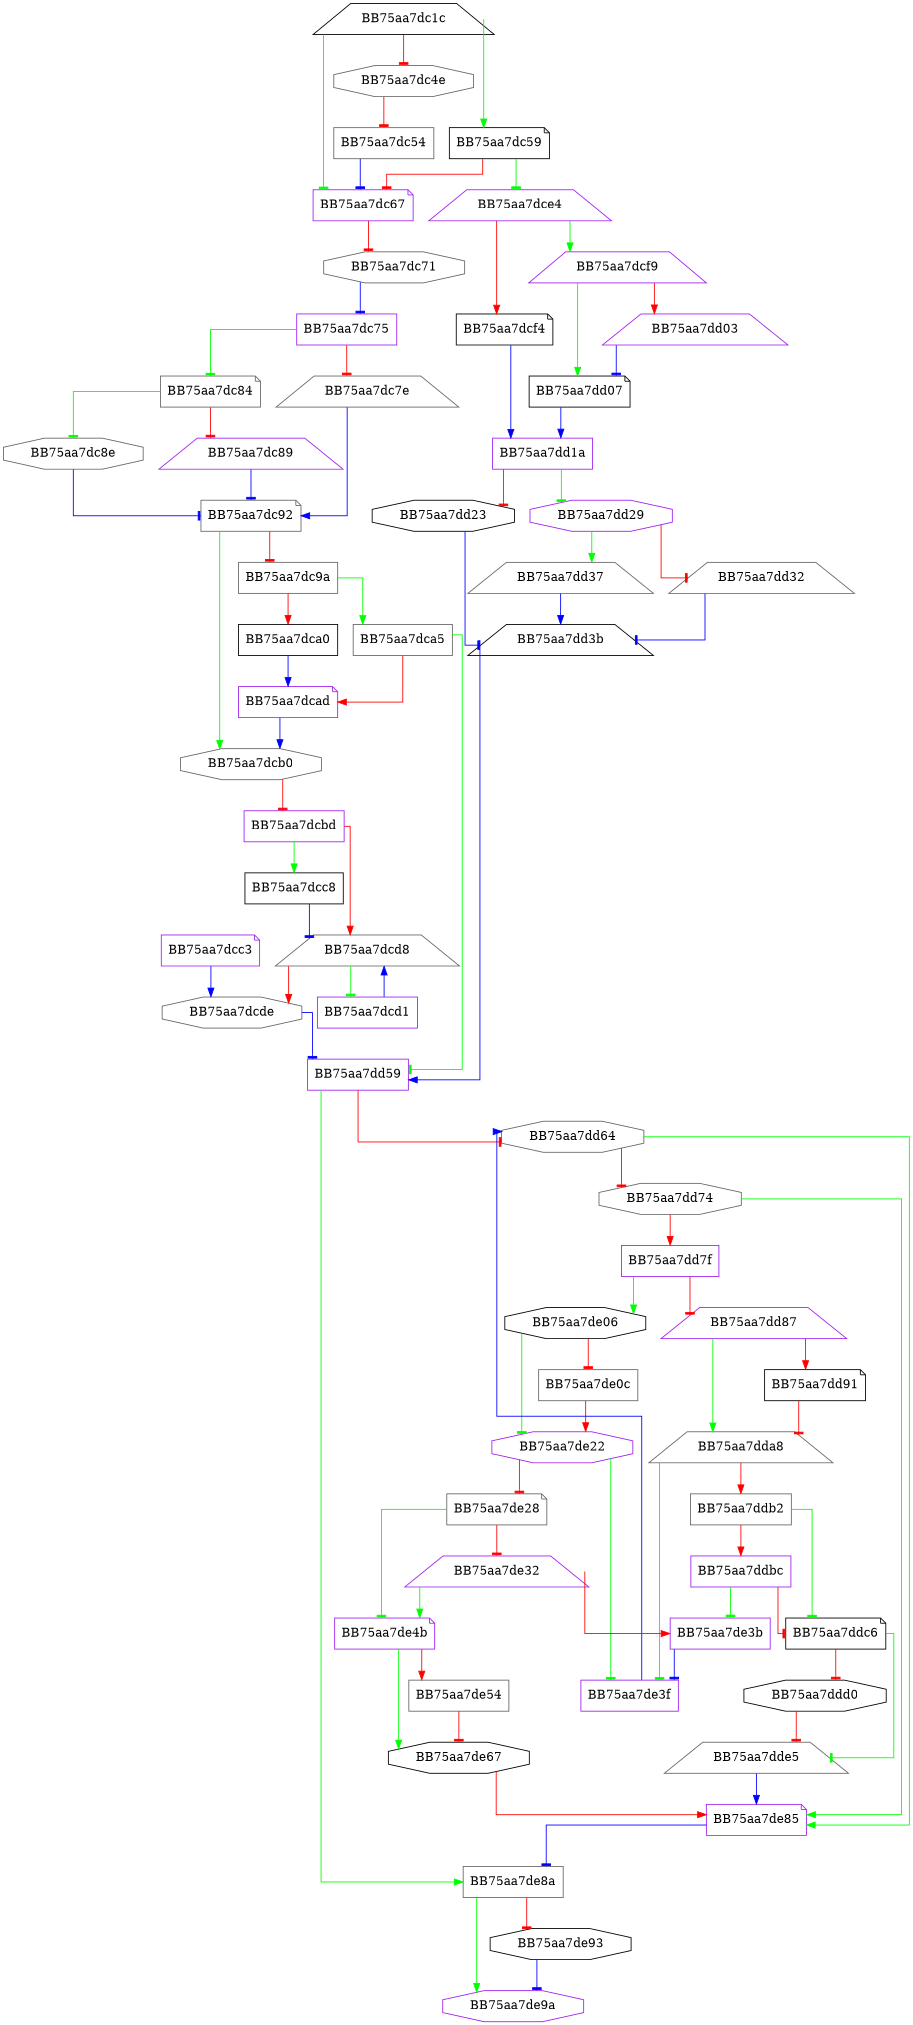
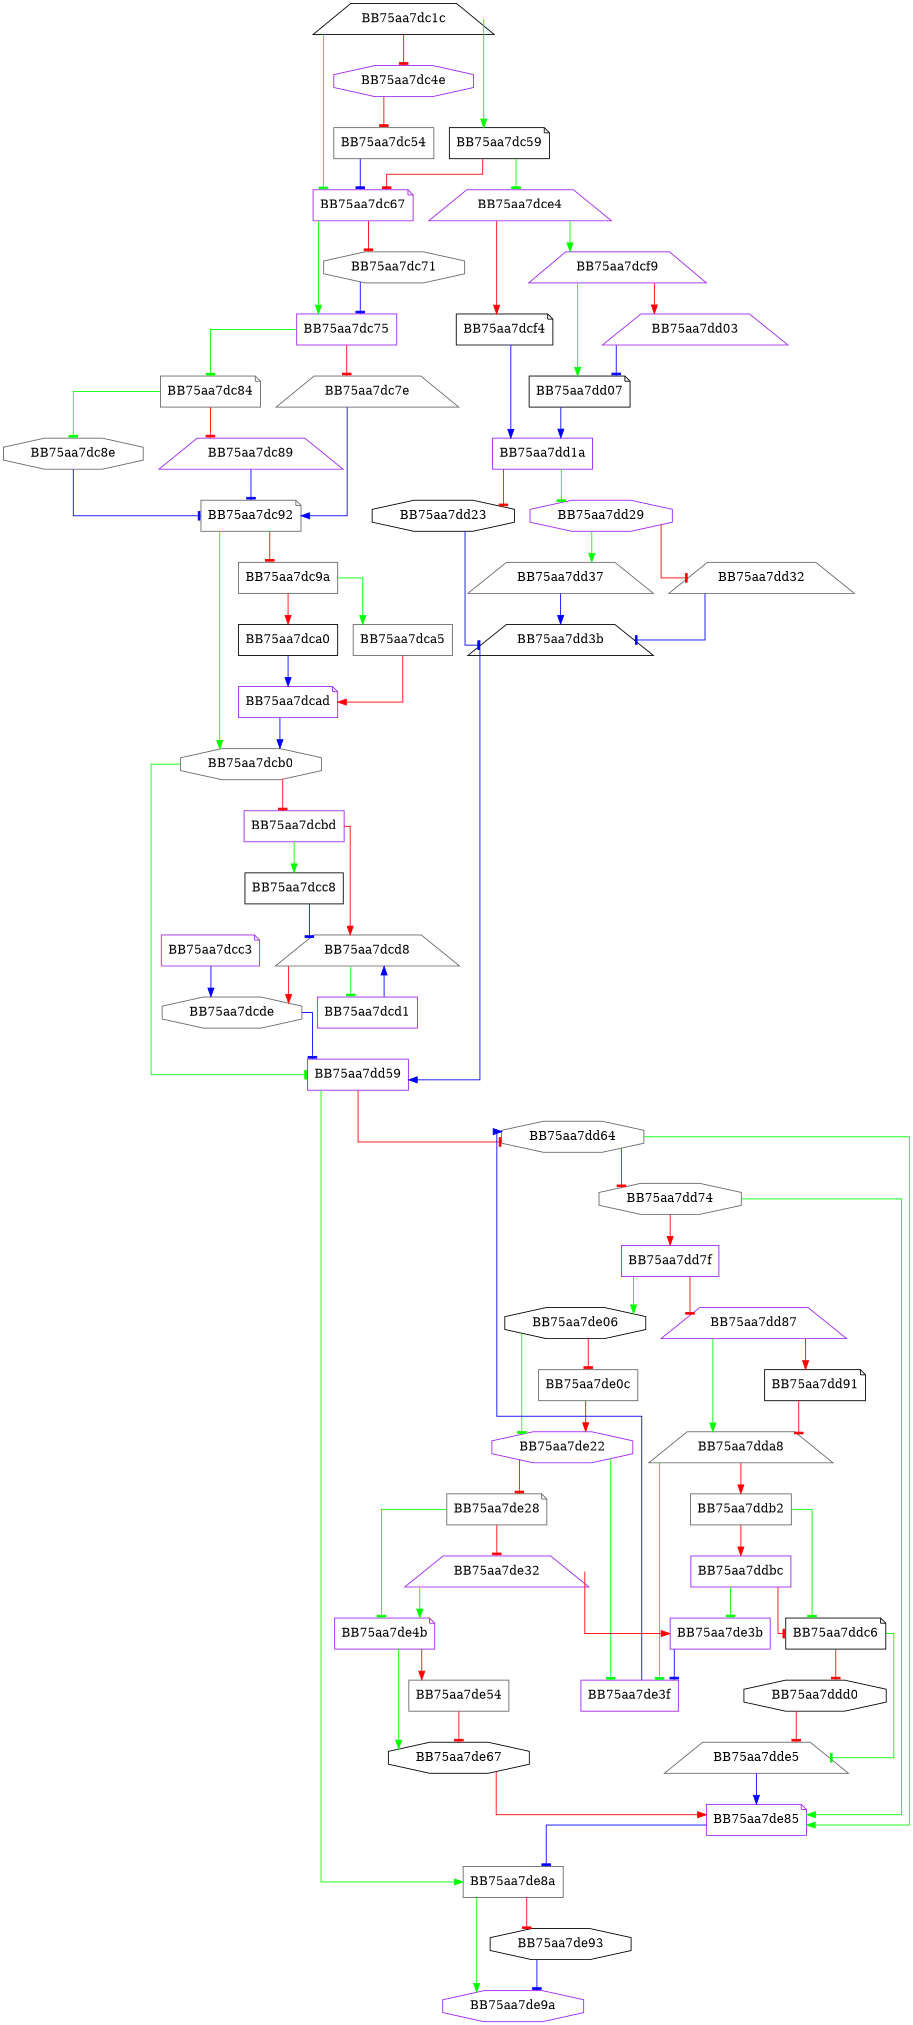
  digraph {
    splines=ortho
    node [color=purple shape=box]
    edge [arrowhead=tee color=red]
    BB75aa7dc1c [color=black shape=trapezium]
    BB75aa7dc67 [shape=note]
-   BB75aa7dc4e [color=gray40 shape=octagon]
+   BB75aa7dc4e [shape=octagon]
    BB75aa7dc59 [color=black shape=note]
    BB75aa7dc75
    BB75aa7dc71 [color=gray40 shape=octagon]
    BB75aa7dc54 [color=gray40]
    BB75aa7dc84 [color=gray40 shape=note]
    BB75aa7dc7e [color=gray40 shape=trapezium]
    BB75aa7dce4 [shape=trapezium]
    BB75aa7dcf9 [shape=trapezium]
    BB75aa7dcf4 [color=black shape=note]
    BB75aa7dd07 [color=black shape=note]
    BB75aa7dd03 [shape=trapezium]
    BB75aa7dd1a
    BB75aa7dc8e [color=gray40 shape=octagon]
    BB75aa7dc89 [shape=trapezium]
    BB75aa7dc92 [color=gray40 shape=note]
    BB75aa7dcb0 [color=gray40 shape=octagon]
    BB75aa7dc9a [color=gray40]
    BB75aa7dd59
    BB75aa7dcbd
    BB75aa7dca5 [color=gray40]
    BB75aa7dca0 [color=black]
    BB75aa7de8a [color=gray40]
    BB75aa7dd64 [color=gray40 shape=octagon]
    BB75aa7dcc8 [color=black]
    BB75aa7dcd8 [color=gray40 shape=trapezium]
    BB75aa7dcad [shape=note]
    BB75aa7de9a [shape=octagon]
    BB75aa7de93 [color=black shape=octagon]
    BB75aa7de85 [shape=note]
    BB75aa7dd74 [color=gray40 shape=octagon]
    BB75aa7dcc3 [shape=note]
    BB75aa7dcde [color=gray40 shape=octagon]
    BB75aa7dcd1
    BB75aa7dd29 [shape=octagon]
    BB75aa7dd23 [color=black shape=octagon]
    BB75aa7dd37 [color=gray40 shape=trapezium]
    BB75aa7dd32 [color=gray40 shape=trapezium]
    BB75aa7dd3b [color=black shape=trapezium]
    BB75aa7dd7f
    BB75aa7de06 [color=black shape=octagon]
    BB75aa7dd87 [shape=trapezium]
    BB75aa7de22 [shape=octagon]
    BB75aa7de0c [color=gray40]
    BB75aa7dda8 [color=gray40 shape=trapezium]
    BB75aa7dd91 [color=black shape=note]
    BB75aa7de3f
    BB75aa7de28 [color=gray40 shape=note]
    BB75aa7ddb2 [color=gray40]
    BB75aa7ddc6 [color=black shape=note]
    BB75aa7ddbc
    BB75aa7dde5 [color=gray40 shape=trapezium]
    BB75aa7ddd0 [color=black shape=octagon]
    BB75aa7de3b
    BB75aa7de4b [shape=note]
    BB75aa7de32 [shape=trapezium]
    BB75aa7de67 [color=black shape=octagon]
    BB75aa7de54 [color=gray40]
    BB75aa7dc1c -> BB75aa7dc67 [color=green]
    BB75aa7dc1c -> BB75aa7dc4e
    BB75aa7dc1c -> BB75aa7dc59 [arrowhead=normal color=green]
+   BB75aa7dc67 -> BB75aa7dc75 [arrowhead=normal color=green]
    BB75aa7dc67 -> BB75aa7dc71
    BB75aa7dc4e -> BB75aa7dc54
    BB75aa7dc59 -> BB75aa7dc67
    BB75aa7dc59 -> BB75aa7dce4 [color=green]
    BB75aa7dc75 -> BB75aa7dc84 [color=green]
    BB75aa7dc75 -> BB75aa7dc7e
    BB75aa7dc71 -> BB75aa7dc75 [color=blue]
    BB75aa7dc54 -> BB75aa7dc67 [color=blue]
    BB75aa7dc84 -> BB75aa7dc8e [color=green]
    BB75aa7dc84 -> BB75aa7dc89
    BB75aa7dc7e -> BB75aa7dc92 [arrowhead=normal color=blue]
    BB75aa7dce4 -> BB75aa7dcf9 [arrowhead=normal color=green]
    BB75aa7dce4 -> BB75aa7dcf4 [arrowhead=normal]
    BB75aa7dcf9 -> BB75aa7dd07 [arrowhead=normal color=green]
    BB75aa7dcf9 -> BB75aa7dd03 [arrowhead=normal]
    BB75aa7dcf4 -> BB75aa7dd1a [arrowhead=normal color=blue]
    BB75aa7dd07 -> BB75aa7dd1a [arrowhead=normal color=blue]
    BB75aa7dd03 -> BB75aa7dd07 [color=blue]
    BB75aa7dd1a -> BB75aa7dd29 [color=green]
    BB75aa7dd1a -> BB75aa7dd23
    BB75aa7dc8e -> BB75aa7dc92 [color=blue]
    BB75aa7dc89 -> BB75aa7dc92 [color=blue]
    BB75aa7dc92 -> BB75aa7dcb0 [arrowhead=normal color=green]
    BB75aa7dc92 -> BB75aa7dc9a
-   BB75aa7dca5 -> BB75aa7dd59 [color=green]
+   BB75aa7dcb0 -> BB75aa7dd59 [color=green]
    BB75aa7dcb0 -> BB75aa7dcbd
    BB75aa7dc9a -> BB75aa7dca5 [arrowhead=normal color=green]
    BB75aa7dc9a -> BB75aa7dca0 [arrowhead=normal]
    BB75aa7dd59 -> BB75aa7de8a [arrowhead=normal color=green]
    BB75aa7dd59 -> BB75aa7dd64
    BB75aa7dcbd -> BB75aa7dcc8 [arrowhead=normal color=green]
    BB75aa7dcbd -> BB75aa7dcd8 [arrowhead=normal]
    BB75aa7dca5 -> BB75aa7dcad [arrowhead=normal]
    BB75aa7dca0 -> BB75aa7dcad [arrowhead=normal color=blue]
    BB75aa7de8a -> BB75aa7de9a [arrowhead=normal color=green]
    BB75aa7de8a -> BB75aa7de93
    BB75aa7dd64 -> BB75aa7de85 [arrowhead=normal color=green]
    BB75aa7dd64 -> BB75aa7dd74
    BB75aa7dcc8 -> BB75aa7dcd8 [color=blue]
    BB75aa7dcd8 -> BB75aa7dcde [arrowhead=normal]
    BB75aa7dcd8 -> BB75aa7dcd1 [color=green]
    BB75aa7dcad -> BB75aa7dcb0 [arrowhead=normal color=blue]
    BB75aa7de93 -> BB75aa7de9a [color=blue]
    BB75aa7de85 -> BB75aa7de8a [color=blue]
    BB75aa7dd74 -> BB75aa7de85 [arrowhead=normal color=green]
    BB75aa7dd74 -> BB75aa7dd7f [arrowhead=normal]
    BB75aa7dcc3 -> BB75aa7dcde [arrowhead=normal color=blue]
    BB75aa7dcde -> BB75aa7dd59 [color=blue]
    BB75aa7dcd1 -> BB75aa7dcd8 [arrowhead=normal color=blue]
    BB75aa7dd29 -> BB75aa7dd37 [arrowhead=normal color=green]
    BB75aa7dd29 -> BB75aa7dd32
    BB75aa7dd23 -> BB75aa7dd3b [color=blue]
    BB75aa7dd37 -> BB75aa7dd3b [arrowhead=normal color=blue]
    BB75aa7dd32 -> BB75aa7dd3b [color=blue]
    BB75aa7dd3b -> BB75aa7dd59 [arrowhead=normal color=blue]
    BB75aa7dd7f -> BB75aa7de06 [arrowhead=normal color=green]
    BB75aa7dd7f -> BB75aa7dd87
    BB75aa7de06 -> BB75aa7de22 [color=green]
    BB75aa7de06 -> BB75aa7de0c
    BB75aa7dd87 -> BB75aa7dda8 [arrowhead=normal color=green]
    BB75aa7dd87 -> BB75aa7dd91 [arrowhead=normal]
    BB75aa7de22 -> BB75aa7de3f [color=green]
    BB75aa7de22 -> BB75aa7de28
    BB75aa7de0c -> BB75aa7de22 [arrowhead=normal]
    BB75aa7dda8 -> BB75aa7de3f [color=green]
    BB75aa7dda8 -> BB75aa7ddb2 [arrowhead=normal]
    BB75aa7dd91 -> BB75aa7dda8
    BB75aa7de3f -> BB75aa7dd64 [arrowhead=normal color=blue]
    BB75aa7de28 -> BB75aa7de4b [color=green]
    BB75aa7de28 -> BB75aa7de32
    BB75aa7ddb2 -> BB75aa7ddc6 [color=green]
    BB75aa7ddb2 -> BB75aa7ddbc [arrowhead=normal]
    BB75aa7ddc6 -> BB75aa7dde5 [color=green]
    BB75aa7ddc6 -> BB75aa7ddd0
    BB75aa7ddbc -> BB75aa7ddc6
    BB75aa7ddbc -> BB75aa7de3b [color=green]
    BB75aa7dde5 -> BB75aa7de85 [arrowhead=normal color=blue]
    BB75aa7ddd0 -> BB75aa7dde5
    BB75aa7de3b -> BB75aa7de3f [color=blue]
    BB75aa7de4b -> BB75aa7de67 [arrowhead=normal color=green]
    BB75aa7de4b -> BB75aa7de54 [arrowhead=normal]
    BB75aa7de32 -> BB75aa7de3b [arrowhead=normal]
    BB75aa7de32 -> BB75aa7de4b [arrowhead=normal color=green]
    BB75aa7de67 -> BB75aa7de85 [arrowhead=normal]
    BB75aa7de54 -> BB75aa7de67
  }
